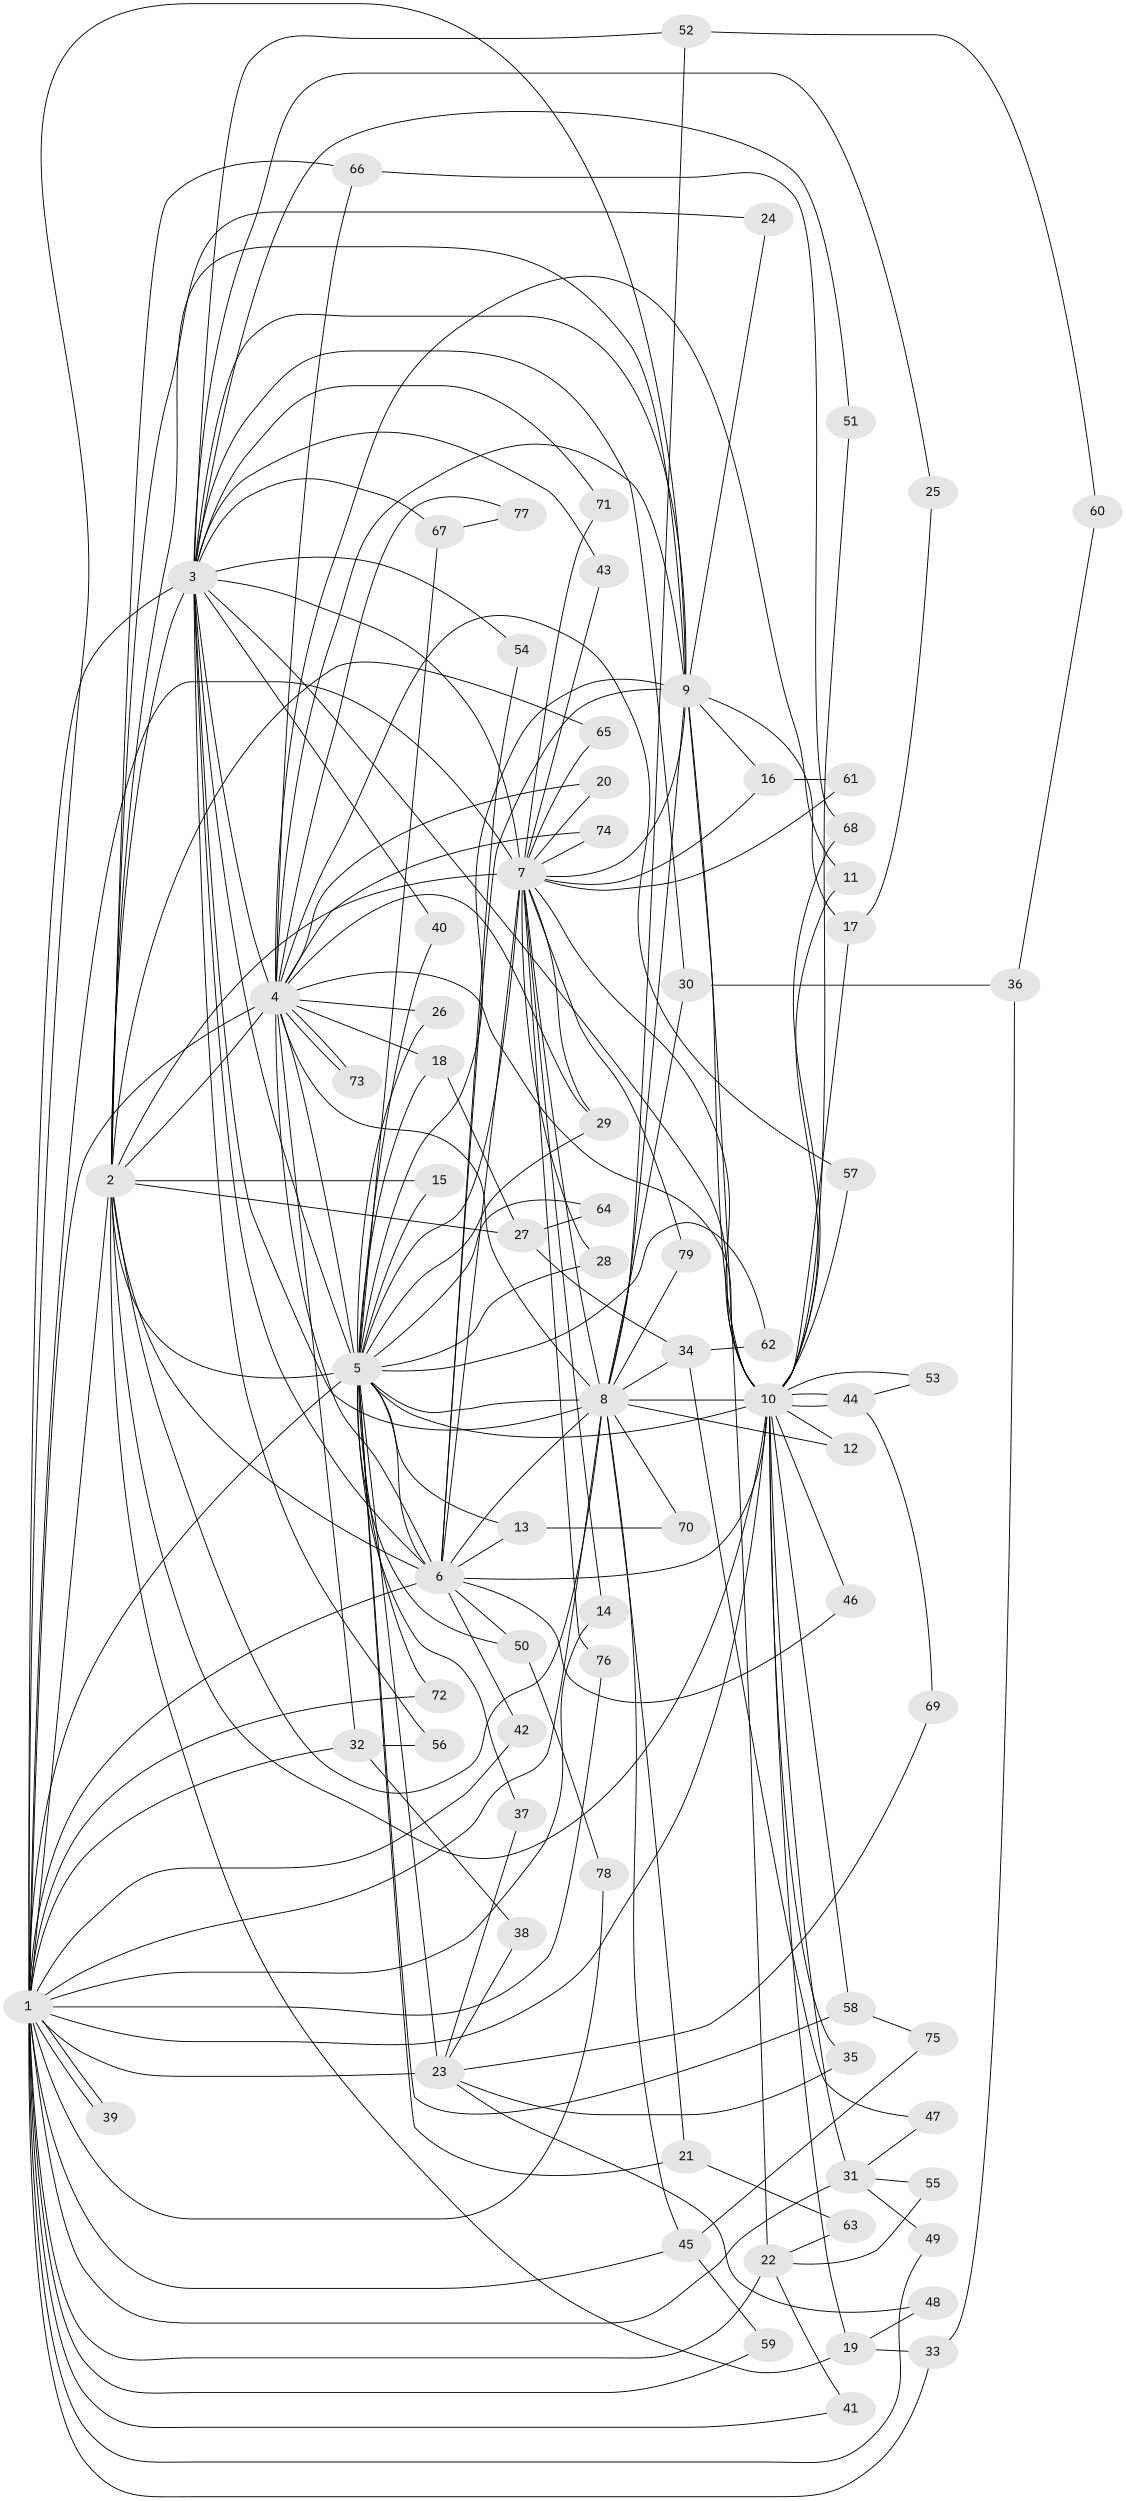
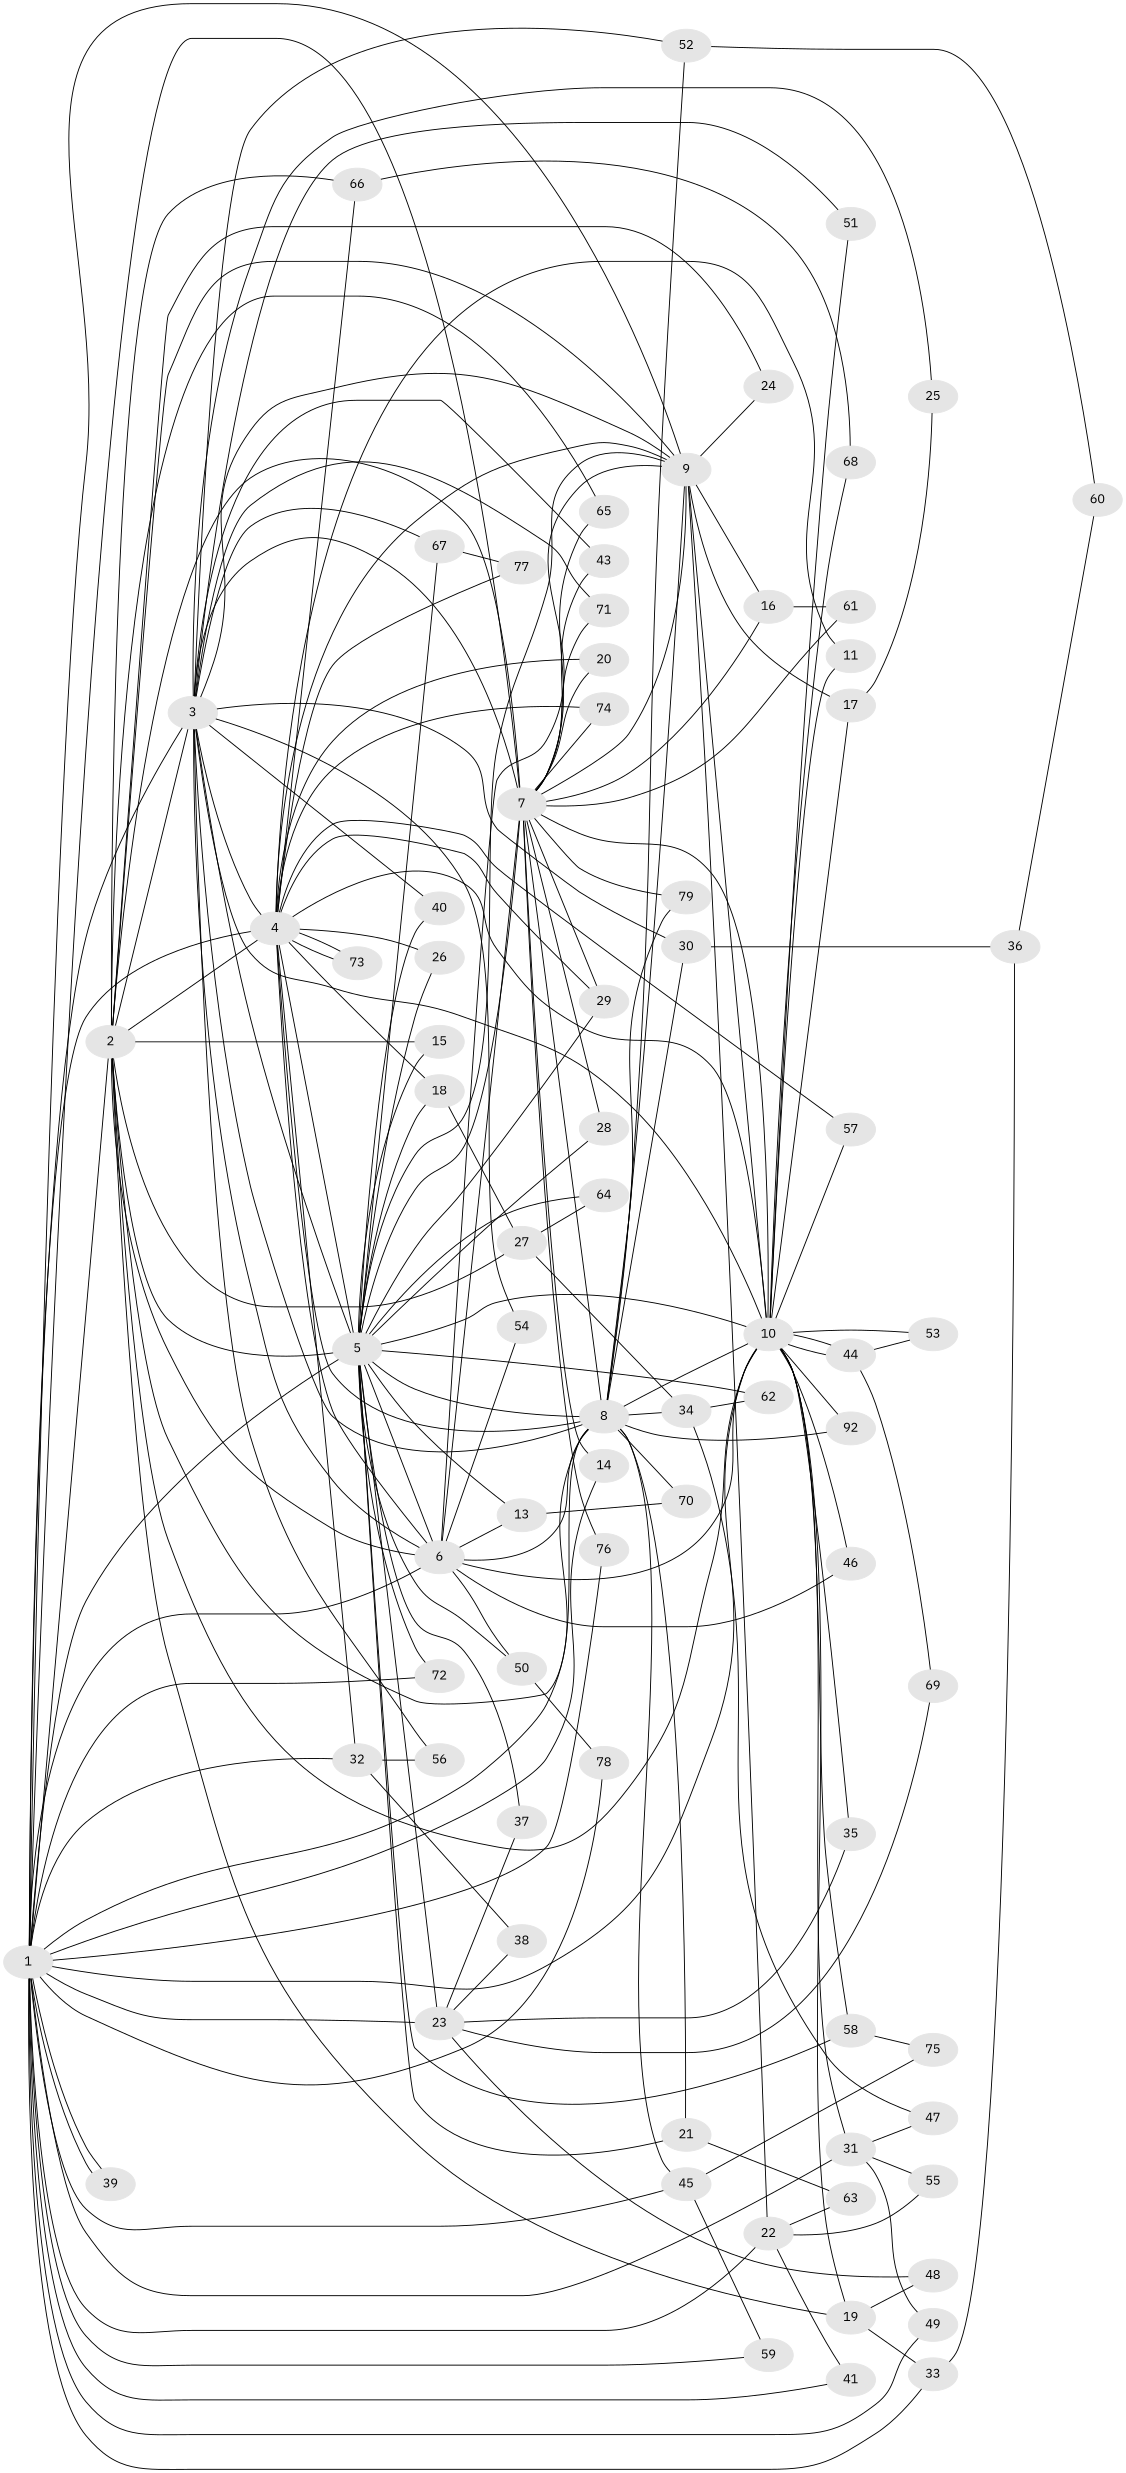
  graph {
    fontname="IBM Plex Sans"
    rankdir=LR
    node [color=gray90 fontname="IBM Plex Sans" style=filled]
    edge [fontname="IBM Plex Sans"]
    1
    2
    3
    4
    5
    6
    7
    8
    9
    10
    14
    22
    23
    31
    32
    33
    39
    41
-   42
    45
    49
    59
    72
    76
    78
    15
    19
    24
    27
    65
    66
    25
    30
    40
    43
    51
    52
    54
    56
    67
    71
    11
    18
    20
    26
    57
    73
    74
    77
    29
    13
    21
    28
    37
    50
    58
    62
    64
    46
    16
    61
    79
-   12
+   12 [label=92]
    34
    70
    17
    35
    44
    53
    68
    63
    55
    48
    38
    69
    47
    36
    75
    60
    1 -- 2
    1 -- 3
    1 -- 4
    1 -- 5
    1 -- 6
    1 -- 7
    1 -- 8
    1 -- 9
    1 -- 10
    1 -- 14
    1 -- 22
    1 -- 23
    1 -- 31
    1 -- 32
    1 -- 33
    1 -- 39
    1 -- 39
    1 -- 41
-   1 -- 42
    1 -- 45
    1 -- 49
    1 -- 59
    1 -- 72
    1 -- 76
    1 -- 78
    2 -- 3
    2 -- 4
    2 -- 5
    2 -- 6
    2 -- 7
    2 -- 8
    2 -- 9
    2 -- 10
    2 -- 15
    2 -- 19
    2 -- 24
    2 -- 27
    2 -- 65
    2 -- 66
    3 -- 4
    3 -- 5
    3 -- 6
    3 -- 7
    3 -- 8
    3 -- 9
    3 -- 10
    3 -- 25
    3 -- 30
    3 -- 40
    3 -- 43
    3 -- 51
    3 -- 52
    3 -- 54
    3 -- 56
    3 -- 67
    3 -- 71
    4 -- 5
    4 -- 6
    4 -- 8
    4 -- 9
    4 -- 10
    4 -- 32
    4 -- 66
    4 -- 11
    4 -- 18
    4 -- 20
    4 -- 26
    4 -- 57
    4 -- 73
    4 -- 73
    4 -- 74
    4 -- 77
    4 -- 29
    5 -- 6
    5 -- 7
    5 -- 8
    5 -- 9
    5 -- 10
    5 -- 23
    5 -- 72
    5 -- 15
    5 -- 40
    5 -- 67
    5 -- 18
    5 -- 26
    5 -- 29
    5 -- 13
    5 -- 21
    5 -- 28
    5 -- 37
    5 -- 50
    5 -- 58
    5 -- 62
    5 -- 64
    6 -- 7
    6 -- 8
    6 -- 9
    6 -- 10
-   6 -- 42
    6 -- 54
    6 -- 13
    6 -- 50
    6 -- 46
    7 -- 8
    7 -- 9
    7 -- 10
    7 -- 14
    7 -- 76
    7 -- 65
    7 -- 43
    7 -- 71
    7 -- 20
    7 -- 74
    7 -- 29
    7 -- 28
    7 -- 16
    7 -- 61
    7 -- 79
    8 -- 9
    8 -- 10
    8 -- 45
    8 -- 30
    8 -- 52
    8 -- 21
    8 -- 79
    8 -- 12
    8 -- 34
    8 -- 70
    9 -- 10
    9 -- 22
    9 -- 24
    9 -- 16
    9 -- 17
    10 -- 31
    10 -- 19
    10 -- 51
    10 -- 11
    10 -- 57
    10 -- 58
    10 -- 46
    10 -- 12
    10 -- 17
    10 -- 35
    10 -- 44
    10 -- 44
    10 -- 53
    10 -- 68
    22 -- 41
    22 -- 63
    22 -- 55
    23 -- 37
    23 -- 35
    23 -- 48
    23 -- 38
    23 -- 69
    31 -- 49
    31 -- 55
    31 -- 47
    32 -- 56
    32 -- 38
    33 -- 36
    45 -- 59
    45 -- 75
    19 -- 33
    19 -- 48
    27 -- 64
    27 -- 34
    66 -- 68
    30 -- 36
    52 -- 60
    67 -- 77
    18 -- 27
    13 -- 70
    21 -- 63
    50 -- 78
    58 -- 75
    16 -- 61
    34 -- 62
    34 -- 47
    17 -- 25
    44 -- 53
    44 -- 69
    36 -- 60
  }
